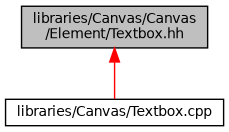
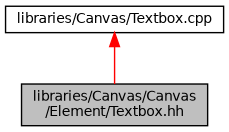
  digraph {
    node [color=black fontname=Helvetica fontsize=10 shape=record style=filled]
    n1 [fillcolor=grey75 fontcolor=black height=0.2 label="libraries/Canvas/Canvas\l/Element/Textbox.hh" width=0.4]
    n2 [fillcolor=white height=0.2 label="libraries/Canvas/Textbox.cpp" width=0.4]
-   n1 -> n2 [color=red dir=back fontname=Helvetica fontsize=10 labelfontname=Helvetica labelfontsize=10 style=solid]
+   n2 -> n1 [color=red dir=back fontname=Helvetica fontsize=10 labelfontname=Helvetica labelfontsize=10 style=solid]
  }
